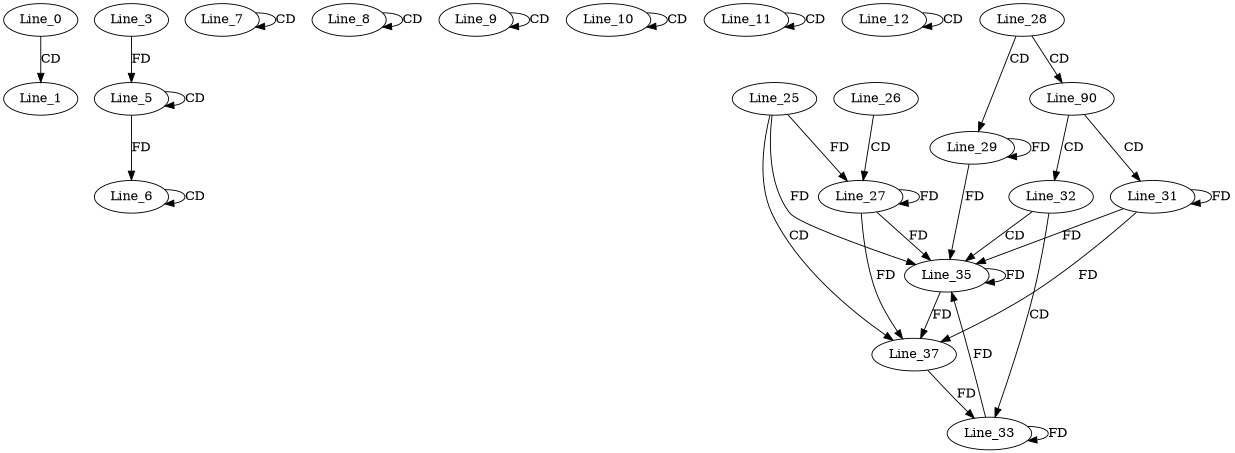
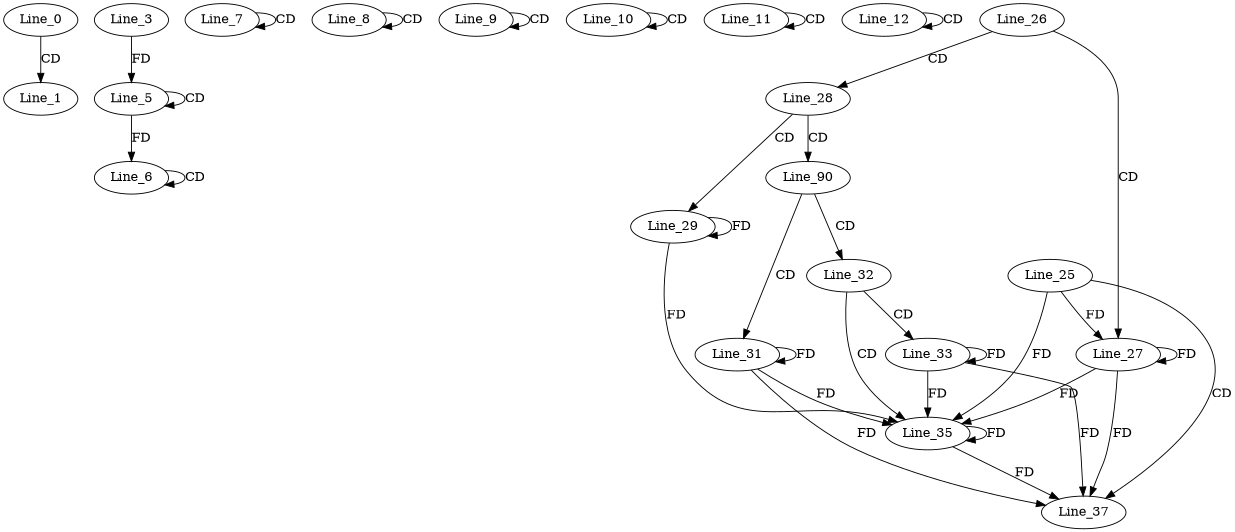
  digraph {
    Line_0
    Line_1
    Line_3
    Line_5
    Line_6
    Line_7
    Line_8
    Line_9
    Line_10
    Line_11
    Line_12
    Line_26
    Line_27
    Line_28
    Line_35
    Line_37
    Line_29
    n18 [label=Line_90]
    Line_25
    Line_31
    Line_32
    Line_33
    Line_0 -> Line_1 [label=CD]
    Line_3 -> Line_5 [label=FD]
    Line_5 -> Line_5 [label=CD]
    Line_5 -> Line_6 [label=FD]
    Line_6 -> Line_6 [label=CD]
    Line_7 -> Line_7 [label=CD]
    Line_8 -> Line_8 [label=CD]
    Line_9 -> Line_9 [label=CD]
    Line_10 -> Line_10 [label=CD]
    Line_11 -> Line_11 [label=CD]
    Line_12 -> Line_12 [label=CD]
    Line_26 -> Line_27 [label=CD]
+   Line_26 -> Line_28 [label=CD]
    Line_27 -> Line_27 [label=FD]
    Line_27 -> Line_35 [label=FD]
    Line_27 -> Line_37 [label=FD]
    Line_28 -> Line_29 [label=CD]
    Line_28 -> n18 [label=CD]
    Line_35 -> Line_35 [label=FD]
    Line_35 -> Line_37 [label=FD]
    Line_29 -> Line_35 [label=FD]
    Line_29 -> Line_29 [label=FD]
    n18 -> Line_31 [label=CD]
    n18 -> Line_32 [label=CD]
    Line_25 -> Line_27 [label=FD]
    Line_25 -> Line_35 [label=FD]
    Line_25 -> Line_37 [label=CD]
    Line_31 -> Line_35 [label=FD]
    Line_31 -> Line_37 [label=FD]
    Line_31 -> Line_31 [label=FD]
    Line_32 -> Line_35 [label=CD]
    Line_32 -> Line_33 [label=CD]
    Line_33 -> Line_35 [label=FD]
-   Line_37 -> Line_33 [label=FD]
+   Line_33 -> Line_37 [label=FD]
    Line_33 -> Line_33 [label=FD]
  }
